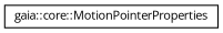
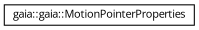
  digraph {
    rankdir=LR
    fontname="Open Sans"
-   n1 [color=black fillcolor=white fontname="Open Sans" fontsize=10 height=0.2 label="gaia::core::MotionPointerProperties" shape=record style=filled width=0.4]
+   n1 [color=black fillcolor=white fontname="Open Sans" fontsize=10 height=0.2 label="gaia::gaia::MotionPointerProperties" shape=record style=filled width=0.4]
  }
